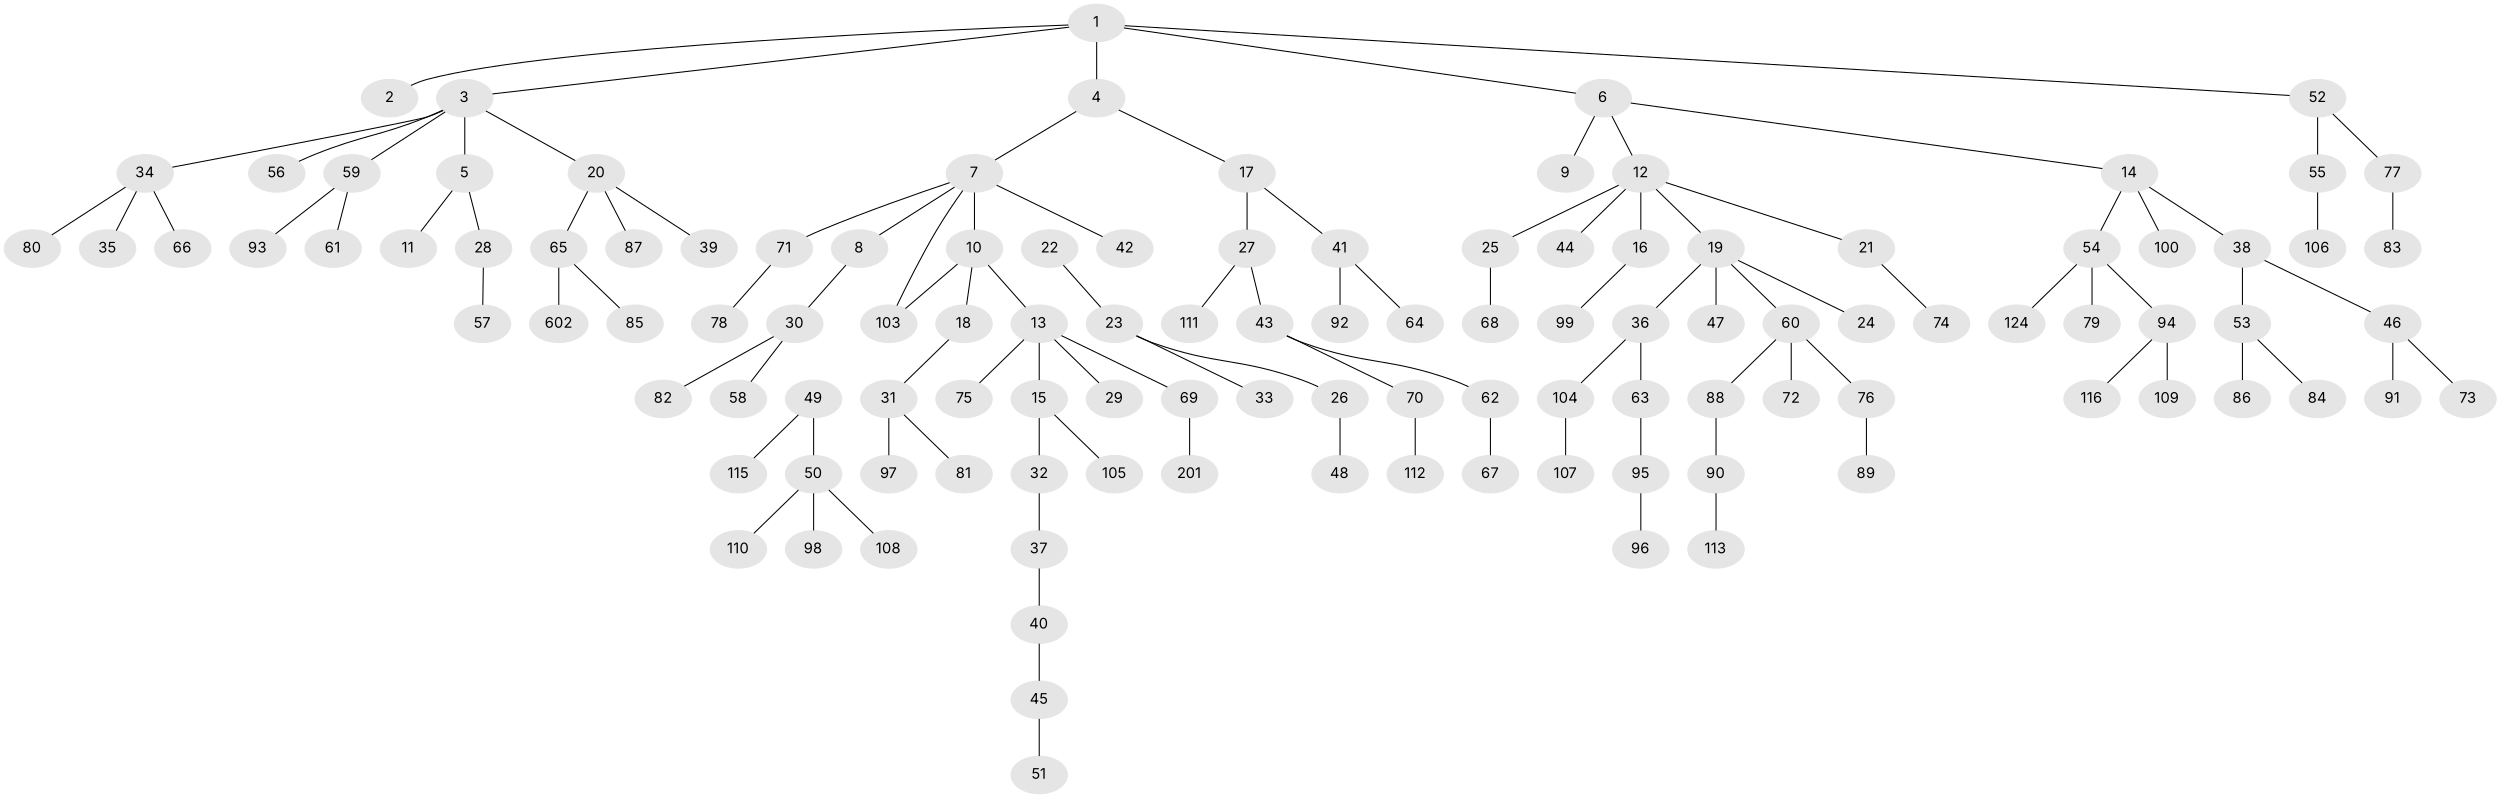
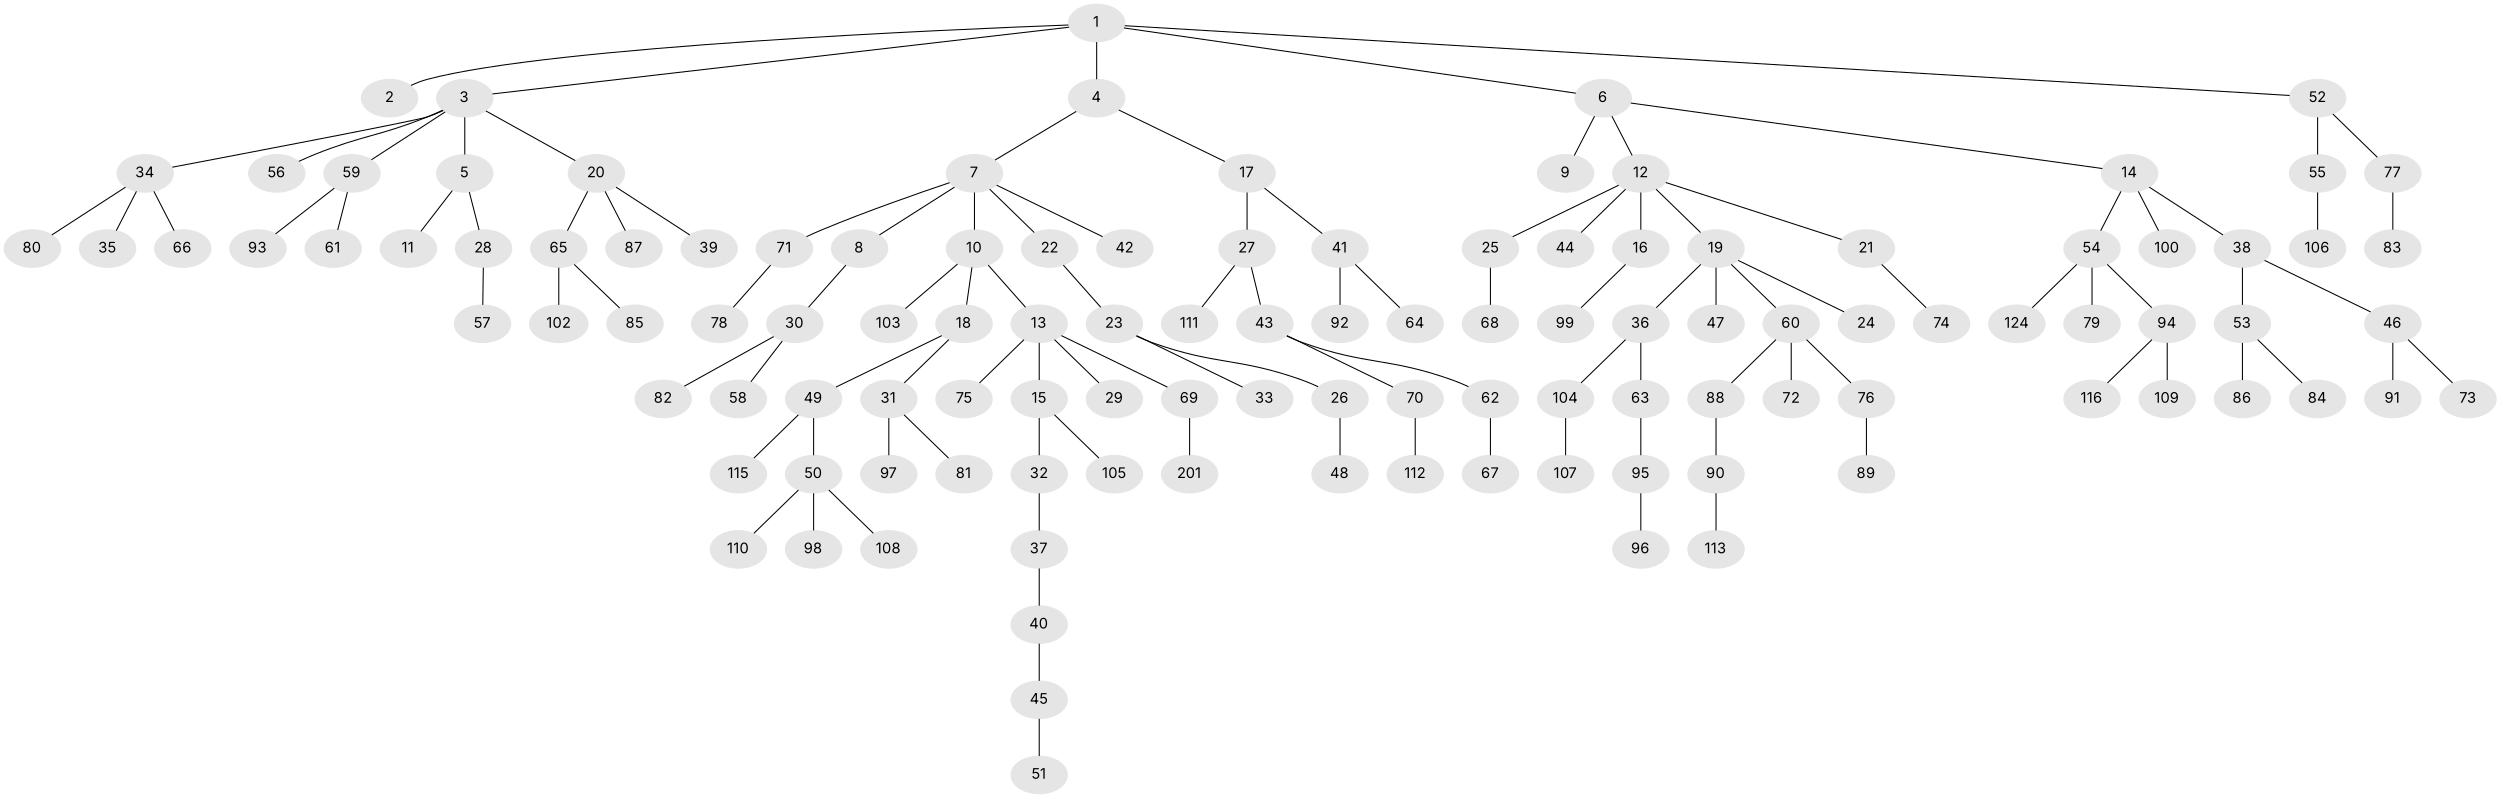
  graph {
    fontname=Inter
    node [color=gray90 fontname=Inter style=filled]
    edge [fontname=Inter]
    1
    2
    3
    4
    6
    52
    5
    20
    34
    56
    59
    7
    17
    9
    12
    14
    55
    77
    11
    28
    39
    65
    87
    35
    66
    80
    61
    93
    8
    10
    22
    42
    71
    27
    41
    57
    16
    19
    21
    25
    44
    38
    54
    100
    30
    13
    18
    103
    23
    78
    58
    82
    15
    29
    69
    75
    31
    49
    99
    24
    36
    47
    60
    74
    68
    32
    105
    n68 [label=201]
    46
    53
    79
    94
    n73 [label=124]
    37
    43
    111
    64
    92
    81
    97
    50
    115
    63
    104
    72
    76
    88
    85
-   102 [label=602]
+   102
    26
    33
    48
    62
    70
    40
    95
    107
    45
    73
    91
    84
    86
    51
    67
    112
    98
    108
    110
    106
    83
    109
    116
    89
    90
    96
    113
    1 -- 2
    1 -- 3
    1 -- 4
    1 -- 6
    1 -- 52
    3 -- 5
    3 -- 20
    3 -- 34
    3 -- 56
    3 -- 59
    4 -- 7
    4 -- 17
    6 -- 9
    6 -- 12
    6 -- 14
    52 -- 55
    52 -- 77
    5 -- 11
    5 -- 28
    20 -- 39
    20 -- 65
    20 -- 87
    34 -- 35
    34 -- 66
    34 -- 80
    59 -- 61
    59 -- 93
    7 -- 8
    7 -- 10
-   7 -- 103
+   7 -- 22
    7 -- 42
    7 -- 71
    17 -- 27
    17 -- 41
    12 -- 16
    12 -- 19
    12 -- 21
    12 -- 25
    12 -- 44
    14 -- 38
    14 -- 54
    14 -- 100
    55 -- 106
    77 -- 83
    28 -- 57
    65 -- 85
    65 -- 102
    8 -- 30
    10 -- 13
    10 -- 18
    10 -- 103
    22 -- 23
    71 -- 78
    27 -- 43
    27 -- 111
    41 -- 64
    41 -- 92
    16 -- 99
    19 -- 24
    19 -- 36
    19 -- 47
    19 -- 60
    21 -- 74
    25 -- 68
    38 -- 46
    38 -- 53
    54 -- 79
    54 -- 94
    54 -- n73
    30 -- 58
    30 -- 82
    13 -- 15
    13 -- 29
    13 -- 69
    13 -- 75
    18 -- 31
+   18 -- 49
    23 -- 26
    23 -- 33
    15 -- 32
    15 -- 105
    69 -- n68
    31 -- 81
    31 -- 97
    49 -- 50
    49 -- 115
    36 -- 63
    36 -- 104
    60 -- 72
    60 -- 76
    60 -- 88
    32 -- 37
    46 -- 73
    46 -- 91
    53 -- 84
    53 -- 86
    94 -- 109
    94 -- 116
    37 -- 40
    43 -- 62
    43 -- 70
    50 -- 98
    50 -- 108
    50 -- 110
    63 -- 95
    104 -- 107
    76 -- 89
    88 -- 90
    26 -- 48
    62 -- 67
    70 -- 112
    40 -- 45
    95 -- 96
    45 -- 51
    90 -- 113
  }
